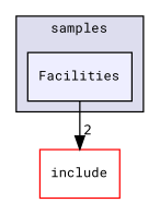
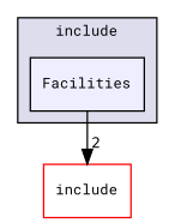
  digraph {
    compound=true
    fontname="Roboto Mono"
    node [fontname="Roboto Mono" fontsize=10 shape=box]
    n1 [fillcolor="#eeeeff" label=Facilities pencolor=black style=filled]
    n2 [color=red label=include]
    subgraph cluster_1 {
      bgcolor="#ddddee"
      fontsize=10
-     label=samples
+     label=include
      pencolor=black
      n1
    }
    n1 -> n2 [headlabel=2 labeldistance=1.5 labelfontname=Helvetica labelfontsize=10 fontname="Roboto Mono"]
  }
